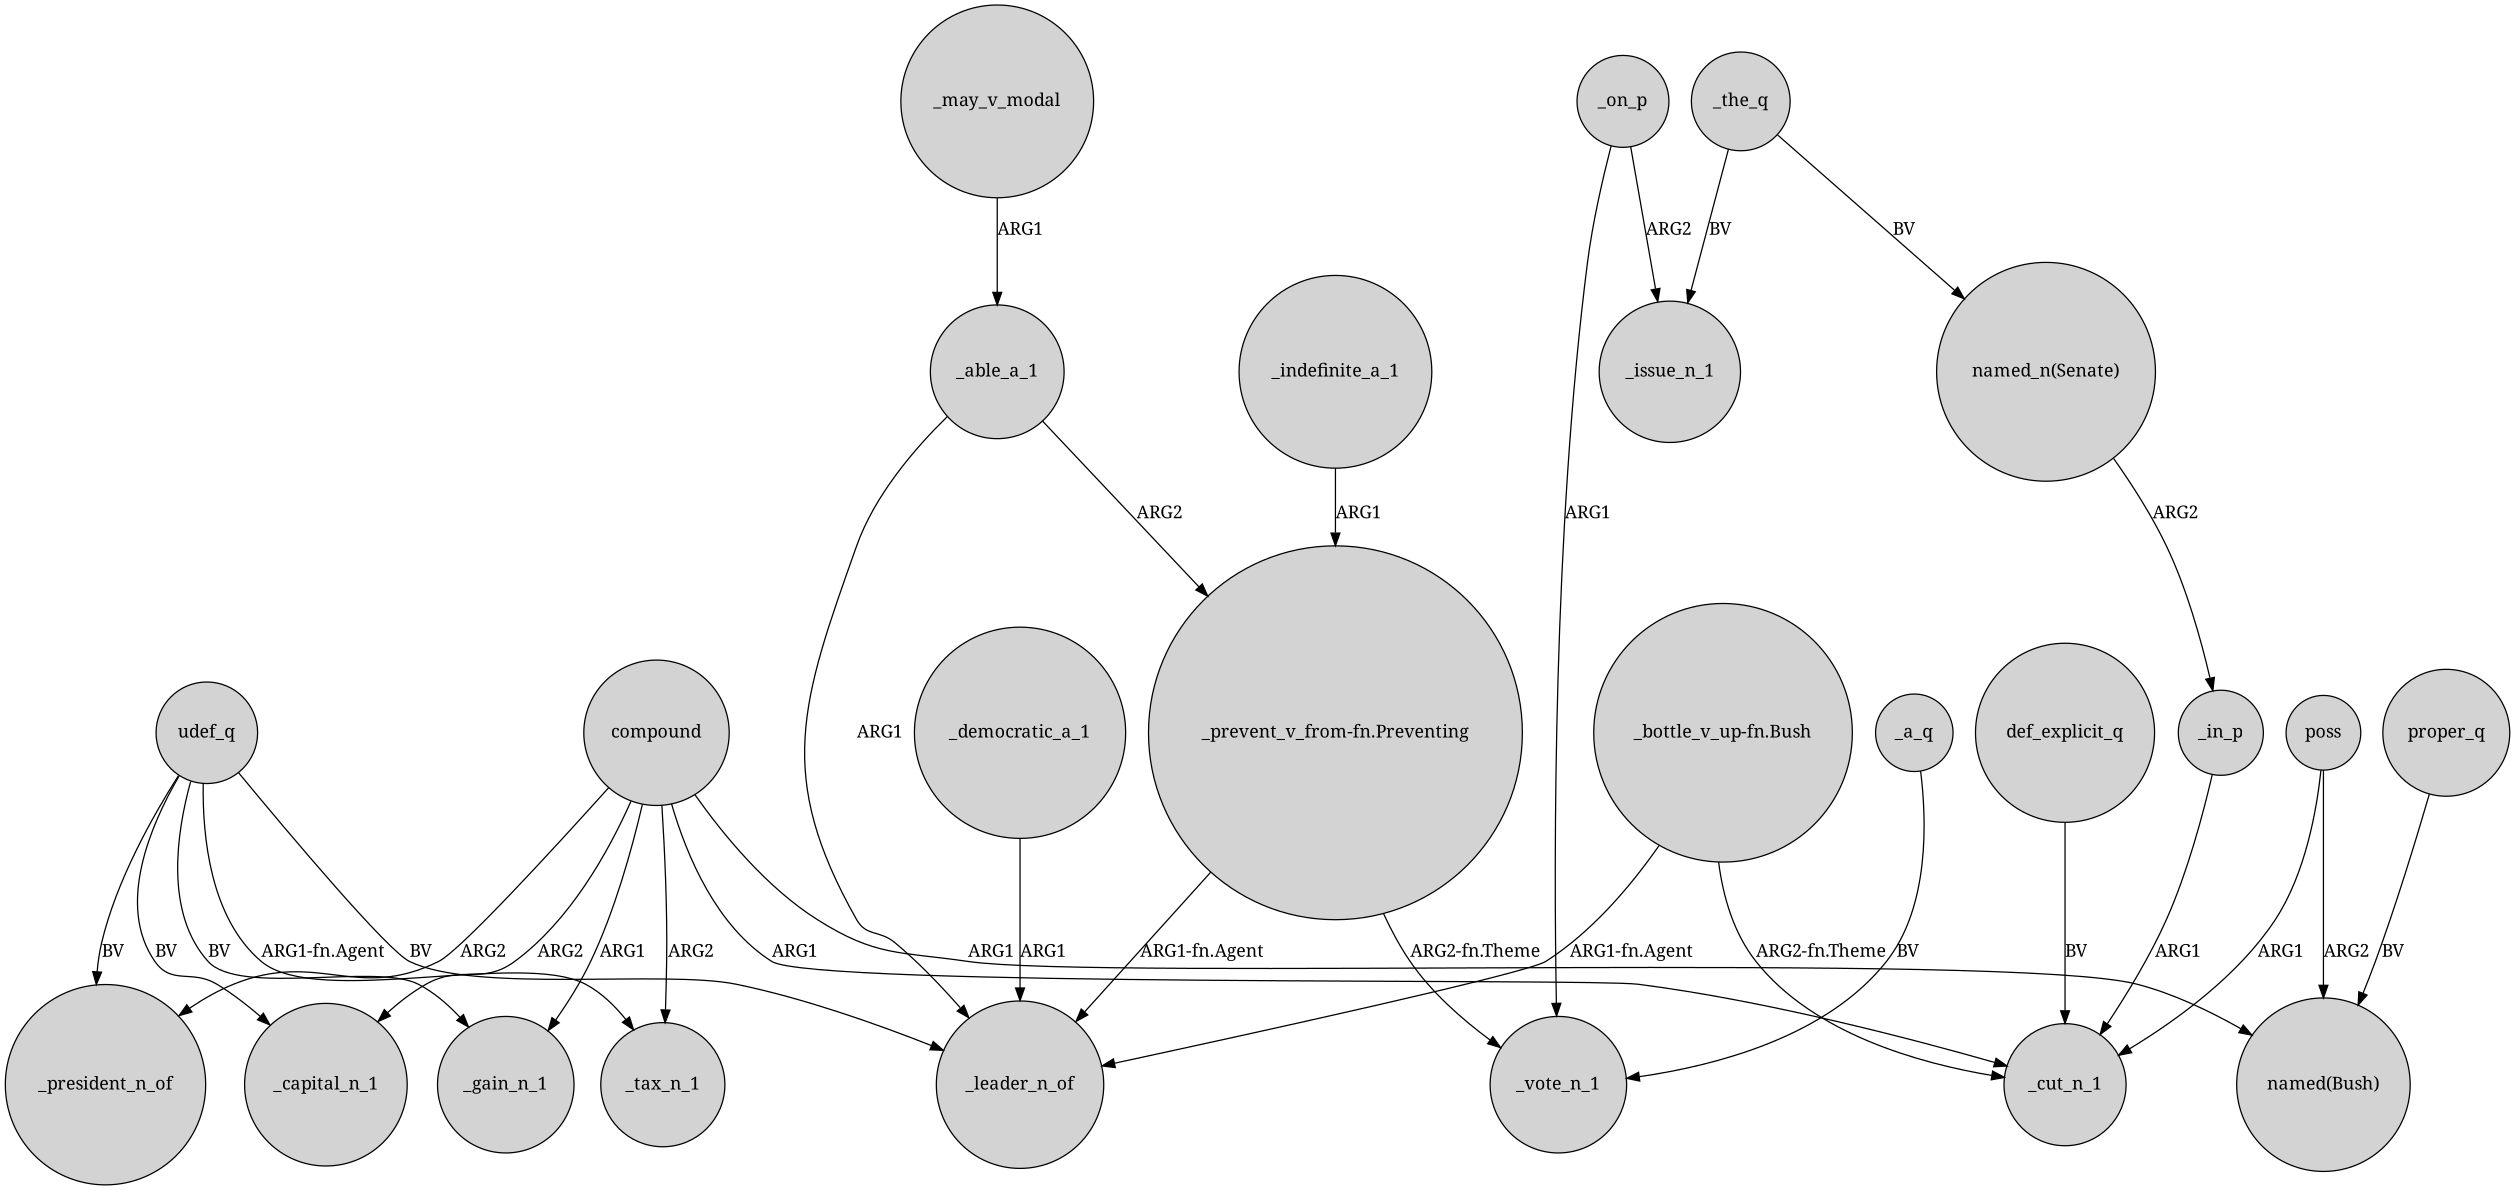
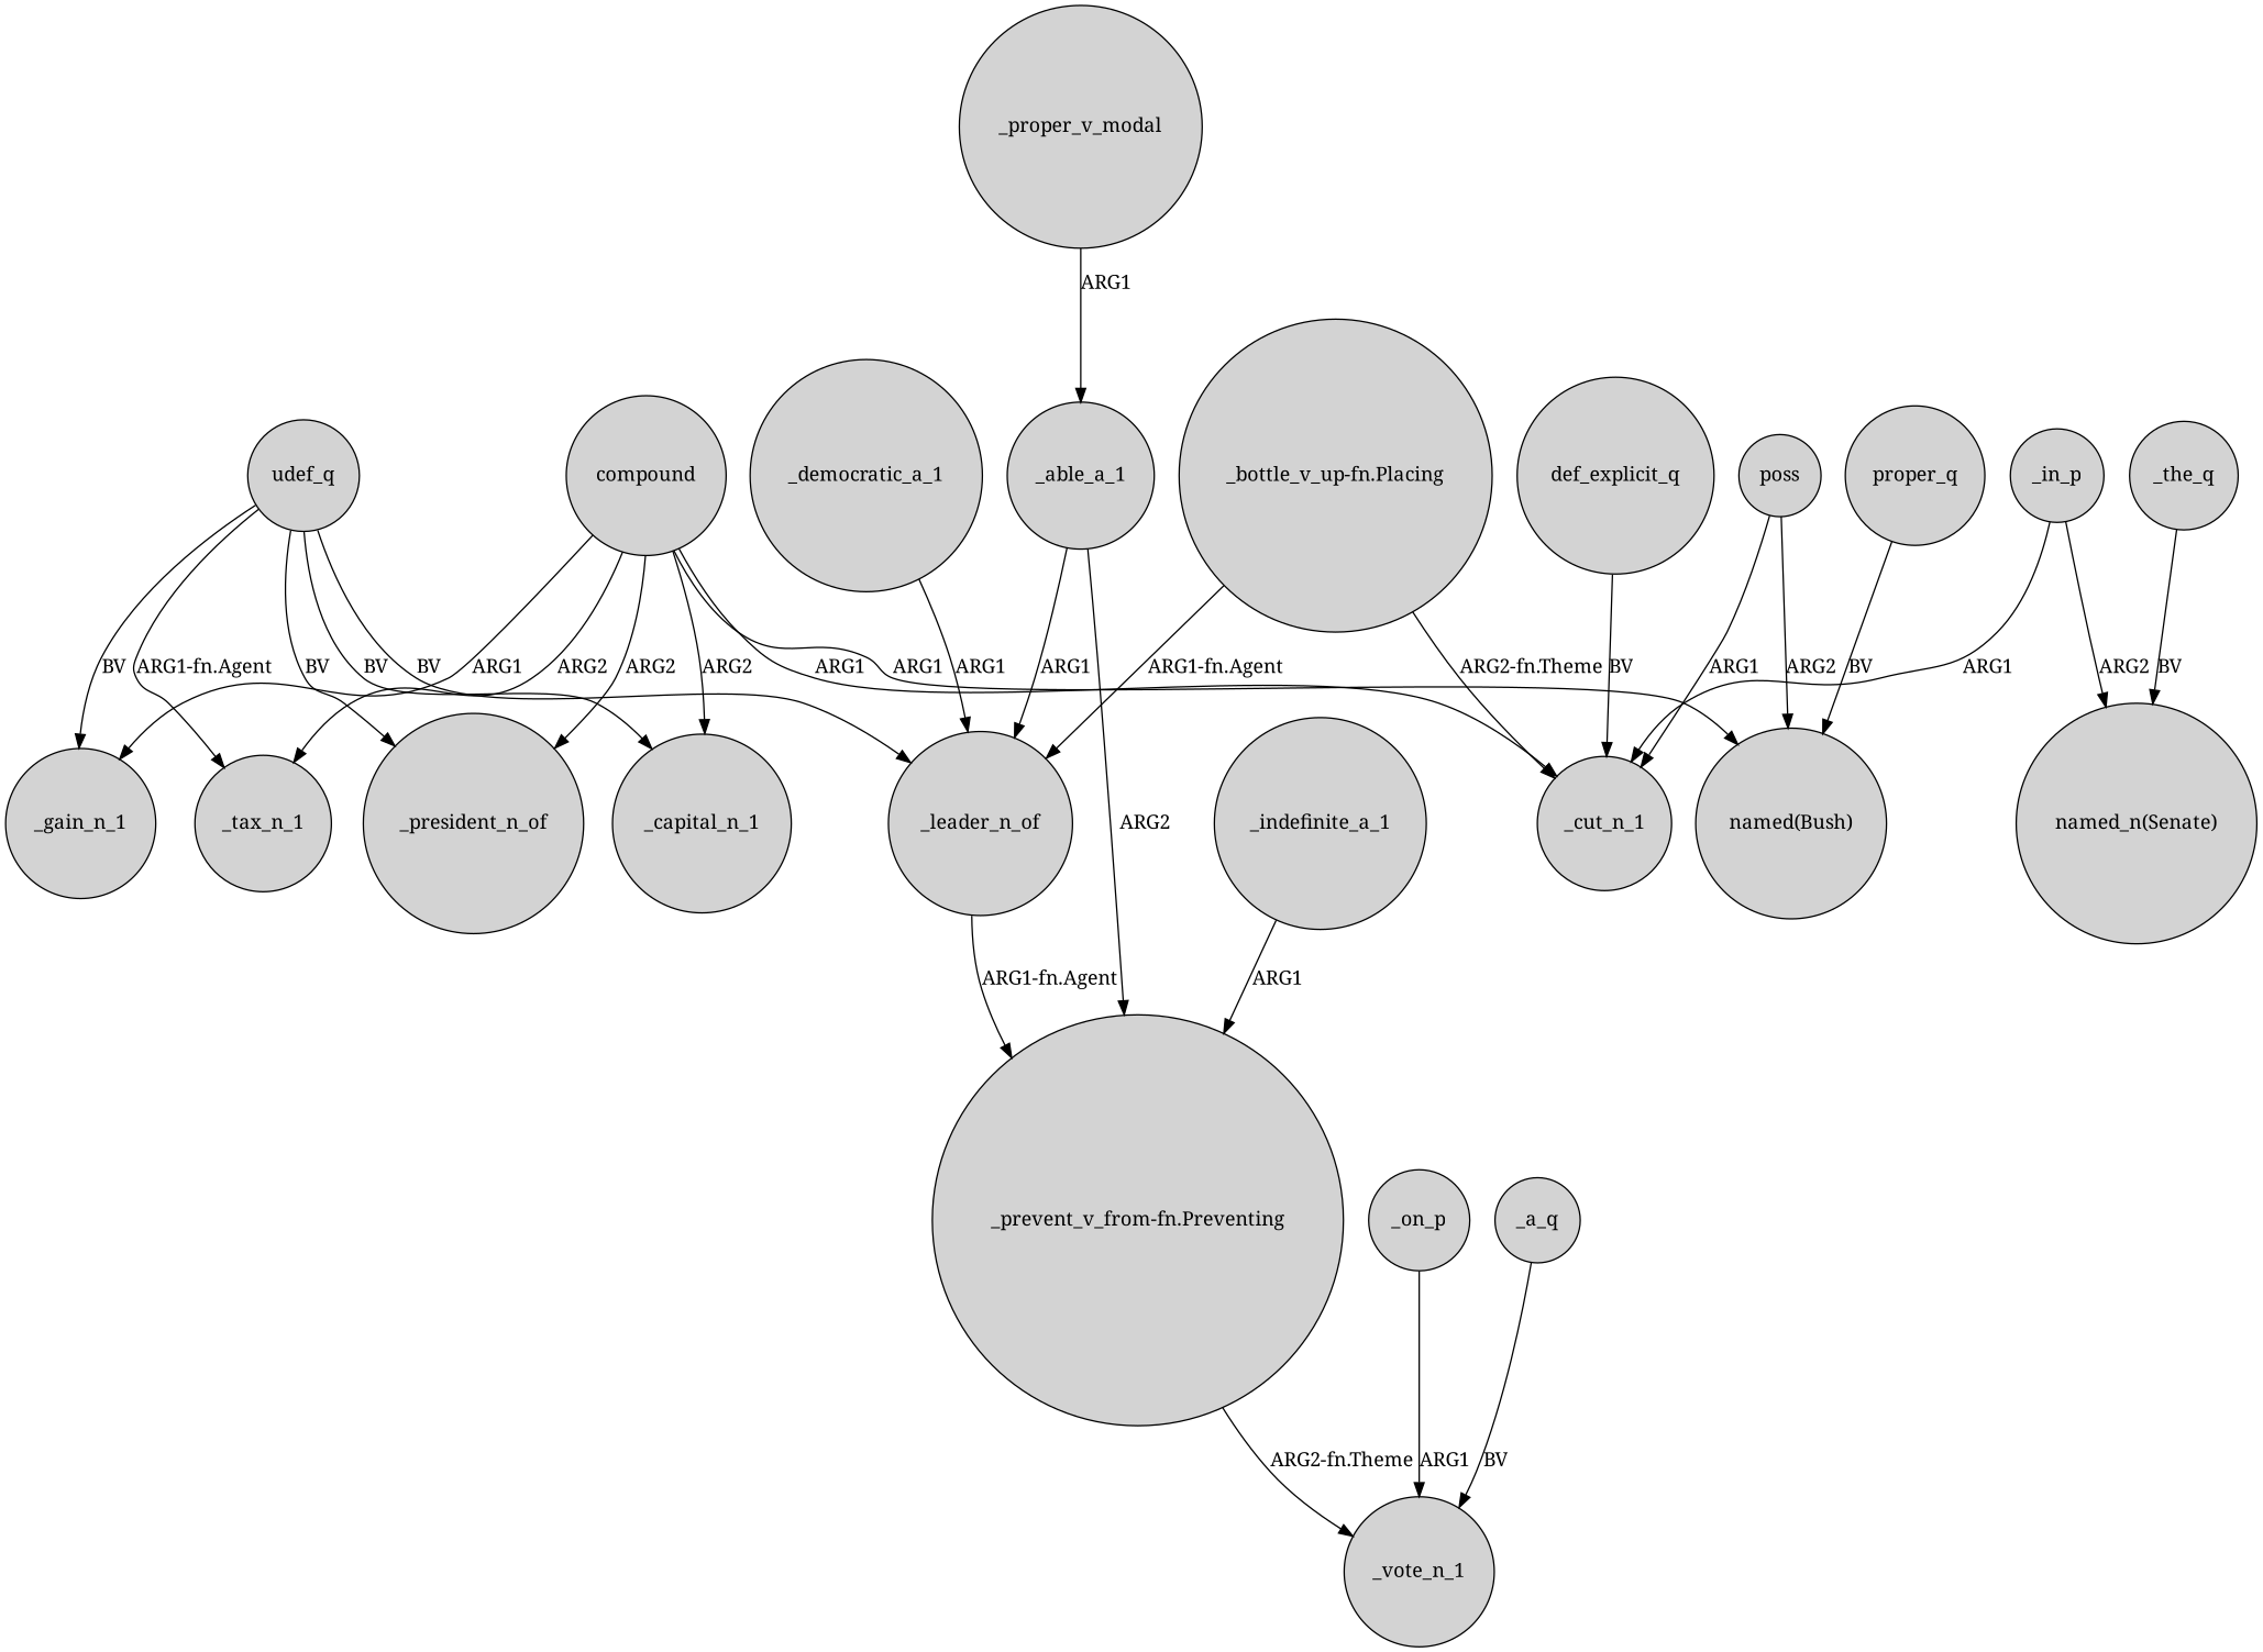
  digraph {
    fontname="Noto Serif"
    node [fontname="Noto Serif" shape=circle style=filled]
    edge [fontname="Noto Serif"]
    compound
    _president_n_of
    _capital_n_1
    _cut_n_1
    _gain_n_1
    "named(Bush)"
    _tax_n_1
    "_prevent_v_from-fn.Preventing"
    _vote_n_1
    _leader_n_of
-   "_bottle_v_up-fn.Placing" [label="_bottle_v_up-fn.Bush"]
+   "_bottle_v_up-fn.Placing"
    udef_q
    _on_p
-   _issue_n_1
    _in_p
    "named_n(Senate)"
    poss
    _the_q
    _able_a_1
    _indefinite_a_1
    _democratic_a_1
    proper_q
    _a_q
    def_explicit_q
-   _may_v_modal
+   _may_v_modal [label=_proper_v_modal]
    compound -> _president_n_of [label=ARG2]
    compound -> _capital_n_1 [label=ARG2]
    compound -> _cut_n_1 [label=ARG1]
    compound -> _gain_n_1 [label=ARG1]
    compound -> "named(Bush)" [label=ARG1]
    compound -> _tax_n_1 [label=ARG2]
    "_prevent_v_from-fn.Preventing" -> _vote_n_1 [label="ARG2-fn.Theme"]
-   "_prevent_v_from-fn.Preventing" -> _leader_n_of [label="ARG1-fn.Agent"]
+   _leader_n_of -> "_prevent_v_from-fn.Preventing" [label="ARG1-fn.Agent"]
    "_bottle_v_up-fn.Placing" -> _cut_n_1 [label="ARG2-fn.Theme"]
    "_bottle_v_up-fn.Placing" -> _leader_n_of [label="ARG1-fn.Agent"]
    udef_q -> _president_n_of [label=BV]
    udef_q -> _capital_n_1 [label=BV]
    udef_q -> _gain_n_1 [label=BV]
    udef_q -> _tax_n_1 [label="ARG1-fn.Agent"]
    udef_q -> _leader_n_of [label=BV]
    _on_p -> _vote_n_1 [label=ARG1]
-   _on_p -> _issue_n_1 [label=ARG2]
    _in_p -> _cut_n_1 [label=ARG1]
-   "named_n(Senate)" -> _in_p [label=ARG2]
+   _in_p -> "named_n(Senate)" [label=ARG2]
    poss -> _cut_n_1 [label=ARG1]
    poss -> "named(Bush)" [label=ARG2]
-   _the_q -> _issue_n_1 [label=BV]
    _the_q -> "named_n(Senate)" [label=BV]
    _able_a_1 -> "_prevent_v_from-fn.Preventing" [label=ARG2]
    _able_a_1 -> _leader_n_of [label=ARG1]
    _indefinite_a_1 -> "_prevent_v_from-fn.Preventing" [label=ARG1]
    _democratic_a_1 -> _leader_n_of [label=ARG1]
    proper_q -> "named(Bush)" [label=BV]
    _a_q -> _vote_n_1 [label=BV]
    def_explicit_q -> _cut_n_1 [label=BV]
    _may_v_modal -> _able_a_1 [label=ARG1]
  }
